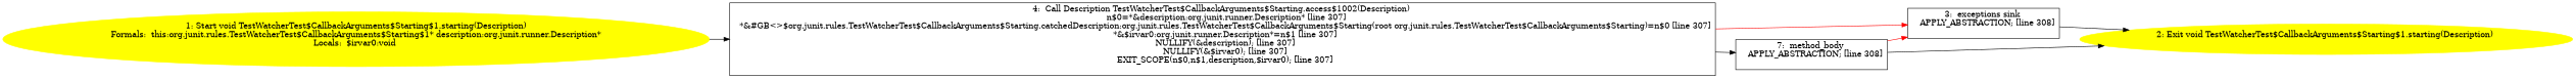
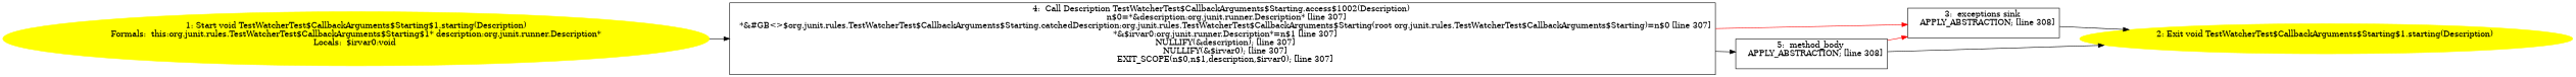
  digraph {
    rankdir=LR
    node [shape=box]
    n1 [color=yellow label="1: Start void TestWatcherTest$CallbackArguments$Starting$1.starting(Description)\nFormals:  this:org.junit.rules.TestWatcherTest$CallbackArguments$Starting$1* description:org.junit.runner.Description*\nLocals:  $irvar0:void \n  " style=filled shape=""]
    n2 [label="4:  Call Description TestWatcherTest$CallbackArguments$Starting.access$1002(Description) \n   n$0=*&description:org.junit.runner.Description* [line 307]\n  *&#GB<>$org.junit.rules.TestWatcherTest$CallbackArguments$Starting.catchedDescription:org.junit.rules.TestWatcherTest$CallbackArguments$Starting(root org.junit.rules.TestWatcherTest$CallbackArguments$Starting)=n$0 [line 307]\n  *&$irvar0:org.junit.runner.Description*=n$1 [line 307]\n  NULLIFY(&description); [line 307]\n  NULLIFY(&$irvar0); [line 307]\n  EXIT_SCOPE(n$0,n$1,description,$irvar0); [line 307]\n "]
    n3 [label="3:  exceptions sink \n   APPLY_ABSTRACTION; [line 308]\n "]
-   n4 [label="7:  method_body \n   APPLY_ABSTRACTION; [line 308]\n "]
+   n4 [label="5:  method_body \n   APPLY_ABSTRACTION; [line 308]\n "]
    n5 [color=yellow label="2: Exit void TestWatcherTest$CallbackArguments$Starting$1.starting(Description) \n  " style=filled shape=""]
    n1 -> n2
    n2 -> n3 [color=red]
    n2 -> n4
    n3 -> n5
    n4 -> n3 [color=red]
    n4 -> n5
  }
